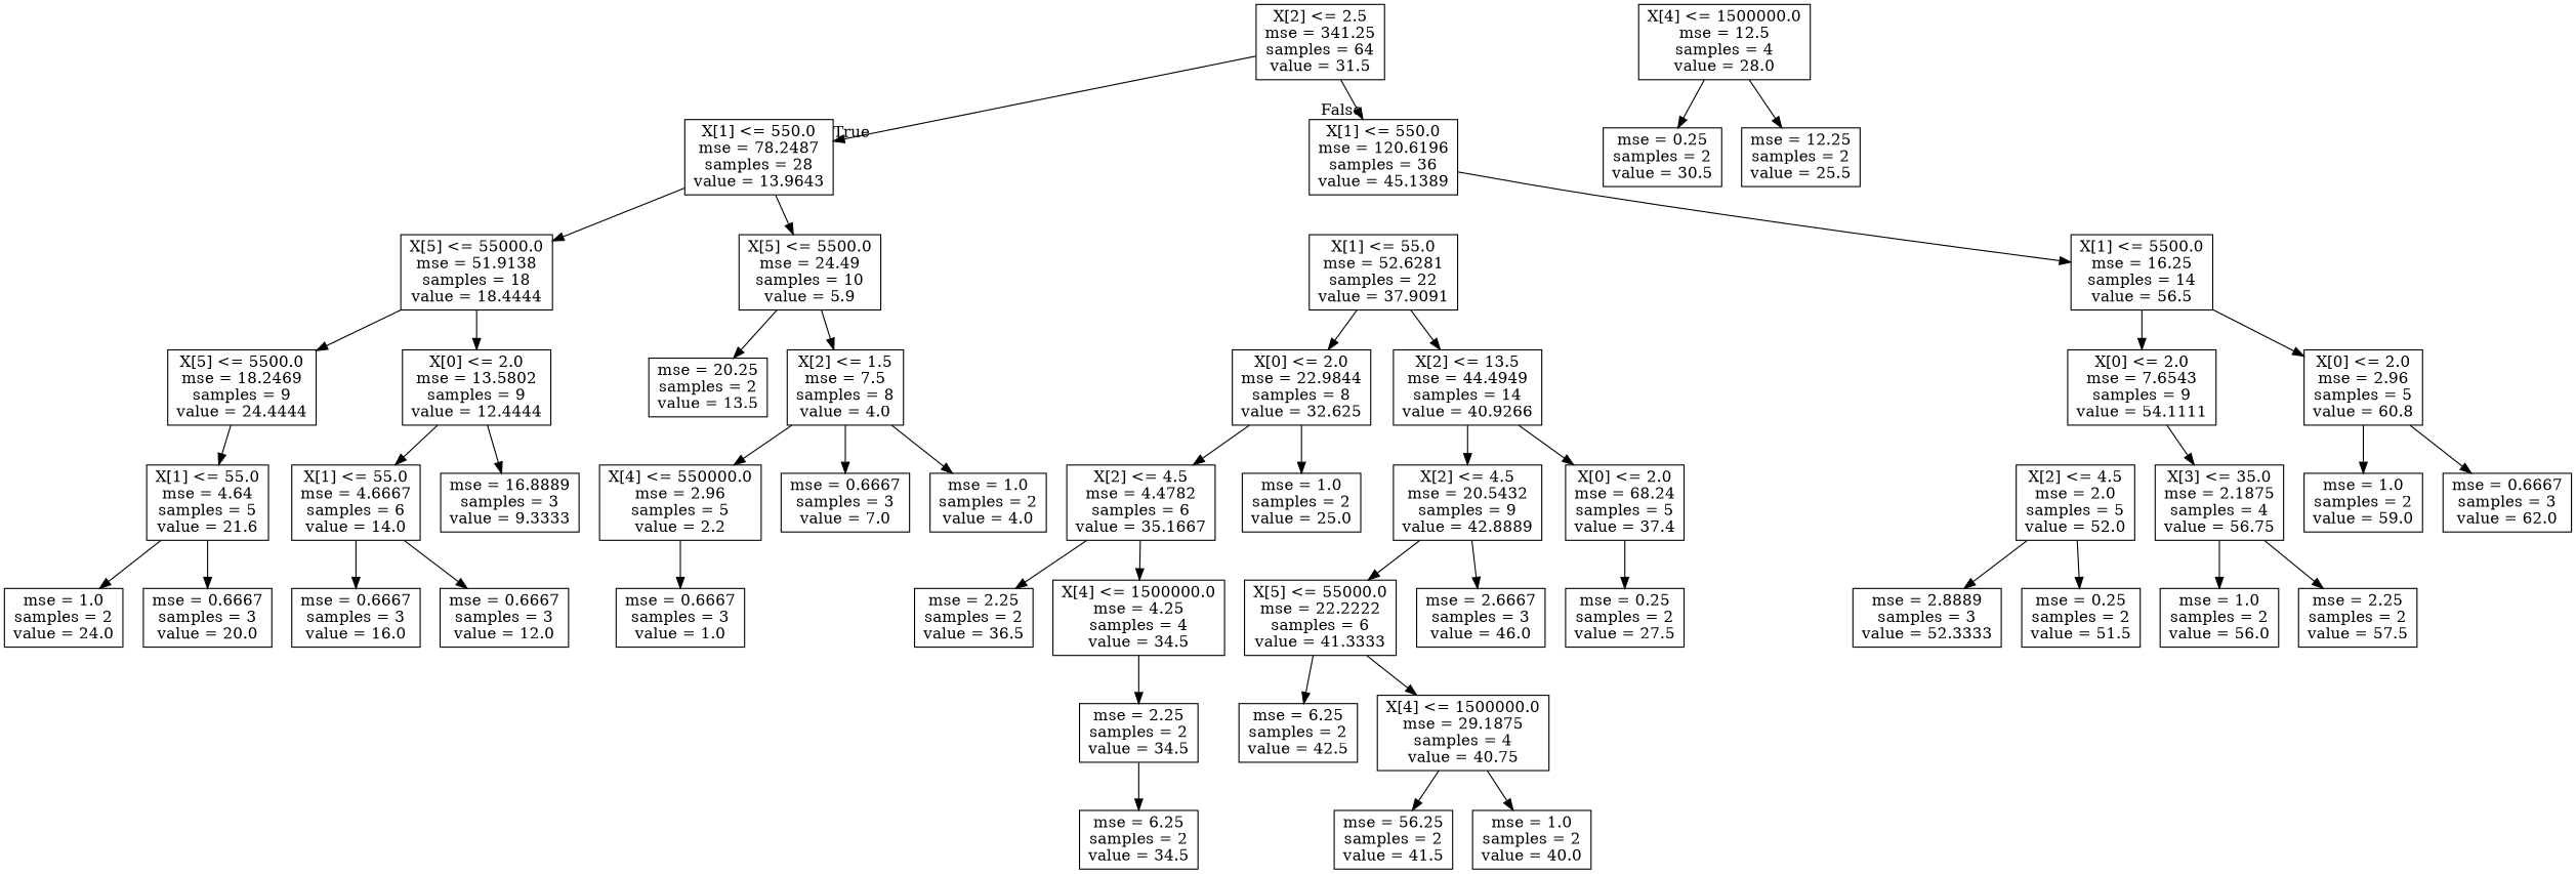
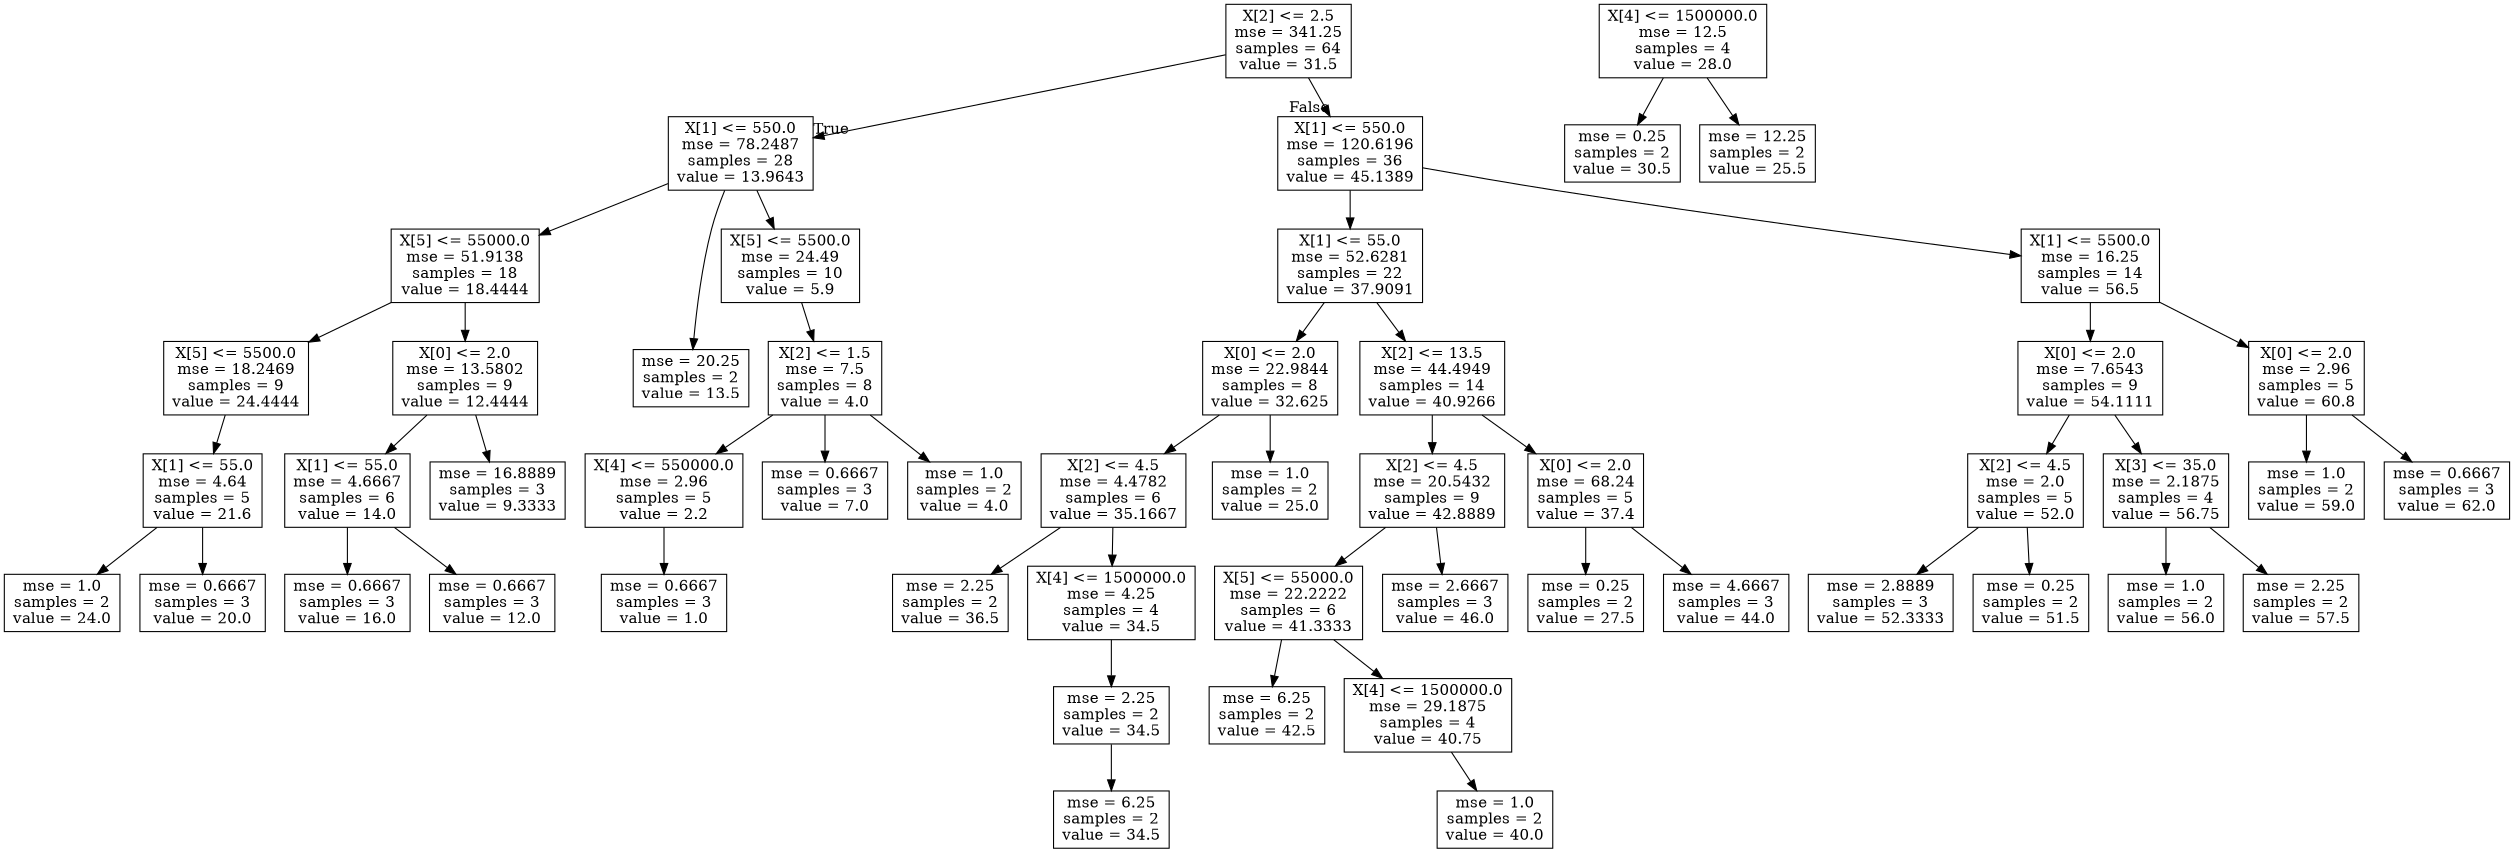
  digraph {
    node [shape=box]
    n1 [label="X[2] <= 2.5\nmse = 341.25\nsamples = 64\nvalue = 31.5"]
    n2 [label="X[1] <= 550.0\nmse = 78.2487\nsamples = 28\nvalue = 13.9643"]
    n3 [label="X[1] <= 550.0\nmse = 120.6196\nsamples = 36\nvalue = 45.1389"]
    n4 [label="X[5] <= 55000.0\nmse = 51.9138\nsamples = 18\nvalue = 18.4444"]
    n5 [label="X[5] <= 5500.0\nmse = 24.49\nsamples = 10\nvalue = 5.9"]
    n6 [label="X[1] <= 55.0\nmse = 52.6281\nsamples = 22\nvalue = 37.9091"]
    n7 [label="X[1] <= 5500.0\nmse = 16.25\nsamples = 14\nvalue = 56.5"]
    n8 [label="X[5] <= 5500.0\nmse = 18.2469\nsamples = 9\nvalue = 24.4444"]
    n9 [label="X[0] <= 2.0\nmse = 13.5802\nsamples = 9\nvalue = 12.4444"]
    n10 [label="mse = 20.25\nsamples = 2\nvalue = 13.5"]
    n11 [label="X[2] <= 1.5\nmse = 7.5\nsamples = 8\nvalue = 4.0"]
    n12 [label="X[1] <= 55.0\nmse = 4.64\nsamples = 5\nvalue = 21.6"]
    n13 [label="X[1] <= 55.0\nmse = 4.6667\nsamples = 6\nvalue = 14.0"]
    n14 [label="mse = 16.8889\nsamples = 3\nvalue = 9.3333"]
    n15 [label="X[4] <= 1500000.0\nmse = 12.5\nsamples = 4\nvalue = 28.0"]
    n16 [label="mse = 0.25\nsamples = 2\nvalue = 30.5"]
    n17 [label="mse = 12.25\nsamples = 2\nvalue = 25.5"]
    n18 [label="mse = 1.0\nsamples = 2\nvalue = 24.0"]
    n19 [label="mse = 0.6667\nsamples = 3\nvalue = 20.0"]
    n20 [label="mse = 0.6667\nsamples = 3\nvalue = 16.0"]
    n21 [label="mse = 0.6667\nsamples = 3\nvalue = 12.0"]
    n22 [label="X[4] <= 550000.0\nmse = 2.96\nsamples = 5\nvalue = 2.2"]
    n23 [label="mse = 0.6667\nsamples = 3\nvalue = 7.0"]
    n24 [label="mse = 1.0\nsamples = 2\nvalue = 4.0"]
    n25 [label="mse = 0.6667\nsamples = 3\nvalue = 1.0"]
    n26 [label="X[0] <= 2.0\nmse = 22.9844\nsamples = 8\nvalue = 32.625"]
    n27 [label="X[2] <= 13.5\nmse = 44.4949\nsamples = 14\nvalue = 40.9266"]
    n28 [label="X[0] <= 2.0\nmse = 7.6543\nsamples = 9\nvalue = 54.1111"]
    n29 [label="X[0] <= 2.0\nmse = 2.96\nsamples = 5\nvalue = 60.8"]
    n30 [label="X[2] <= 4.5\nmse = 4.4782\nsamples = 6\nvalue = 35.1667"]
    n31 [label="mse = 1.0\nsamples = 2\nvalue = 25.0"]
    n32 [label="X[2] <= 4.5\nmse = 20.5432\nsamples = 9\nvalue = 42.8889"]
    n33 [label="X[0] <= 2.0\nmse = 68.24\nsamples = 5\nvalue = 37.4"]
    n34 [label="mse = 2.25\nsamples = 2\nvalue = 36.5"]
    n35 [label="X[4] <= 1500000.0\nmse = 4.25\nsamples = 4\nvalue = 34.5"]
    n36 [label="mse = 2.25\nsamples = 2\nvalue = 34.5"]
    n37 [label="mse = 6.25\nsamples = 2\nvalue = 34.5"]
    n38 [label="X[5] <= 55000.0\nmse = 22.2222\nsamples = 6\nvalue = 41.3333"]
    n39 [label="mse = 2.6667\nsamples = 3\nvalue = 46.0"]
    n40 [label="mse = 0.25\nsamples = 2\nvalue = 27.5"]
+   n41 [label="mse = 4.6667\nsamples = 3\nvalue = 44.0"]
    n42 [label="mse = 6.25\nsamples = 2\nvalue = 42.5"]
    n43 [label="X[4] <= 1500000.0\nmse = 29.1875\nsamples = 4\nvalue = 40.75"]
-   n44 [label="mse = 56.25\nsamples = 2\nvalue = 41.5"]
    n45 [label="mse = 1.0\nsamples = 2\nvalue = 40.0"]
    n46 [label="X[2] <= 4.5\nmse = 2.0\nsamples = 5\nvalue = 52.0"]
    n47 [label="X[3] <= 35.0\nmse = 2.1875\nsamples = 4\nvalue = 56.75"]
    n48 [label="mse = 1.0\nsamples = 2\nvalue = 59.0"]
    n49 [label="mse = 0.6667\nsamples = 3\nvalue = 62.0"]
    n50 [label="mse = 2.8889\nsamples = 3\nvalue = 52.3333"]
    n51 [label="mse = 0.25\nsamples = 2\nvalue = 51.5"]
    n52 [label="mse = 1.0\nsamples = 2\nvalue = 56.0"]
    n53 [label="mse = 2.25\nsamples = 2\nvalue = 57.5"]
    n1 -> n2 [headlabel=True labelangle=45 labeldistance=2.5]
    n1 -> n3 [headlabel=False labelangle=-45 labeldistance=2.5]
    n2 -> n4
    n2 -> n5
+   n3 -> n6
    n3 -> n7
    n4 -> n8
    n4 -> n9
-   n5 -> n10
+   n2 -> n10
    n5 -> n11
    n6 -> n26
    n6 -> n27
    n7 -> n28
    n7 -> n29
    n8 -> n12
    n9 -> n13
    n9 -> n14
    n11 -> n22
    n11 -> n23
    n11 -> n24
    n12 -> n18
    n12 -> n19
    n13 -> n20
    n13 -> n21
    n15 -> n16
    n15 -> n17
    n22 -> n25
    n26 -> n30
    n26 -> n31
    n27 -> n32
    n27 -> n33
+   n28 -> n46
    n28 -> n47
    n29 -> n48
    n29 -> n49
    n30 -> n34
    n30 -> n35
    n32 -> n38
    n32 -> n39
    n33 -> n40
+   n33 -> n41
    n35 -> n36
    n36 -> n37
    n38 -> n42
    n38 -> n43
-   n43 -> n44
    n43 -> n45
    n46 -> n50
    n46 -> n51
    n47 -> n52
    n47 -> n53
  }
